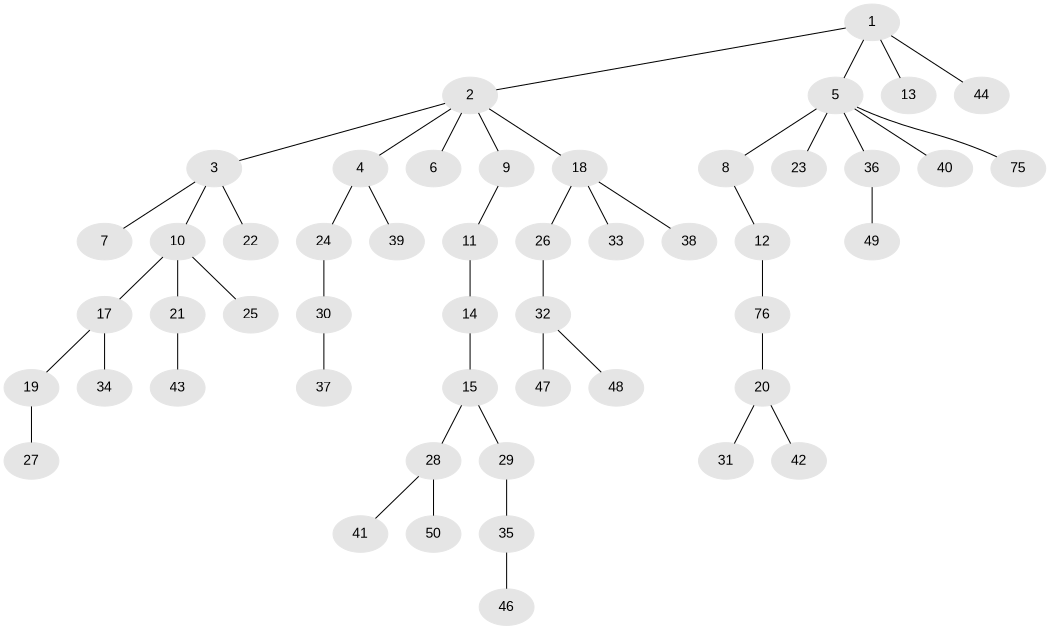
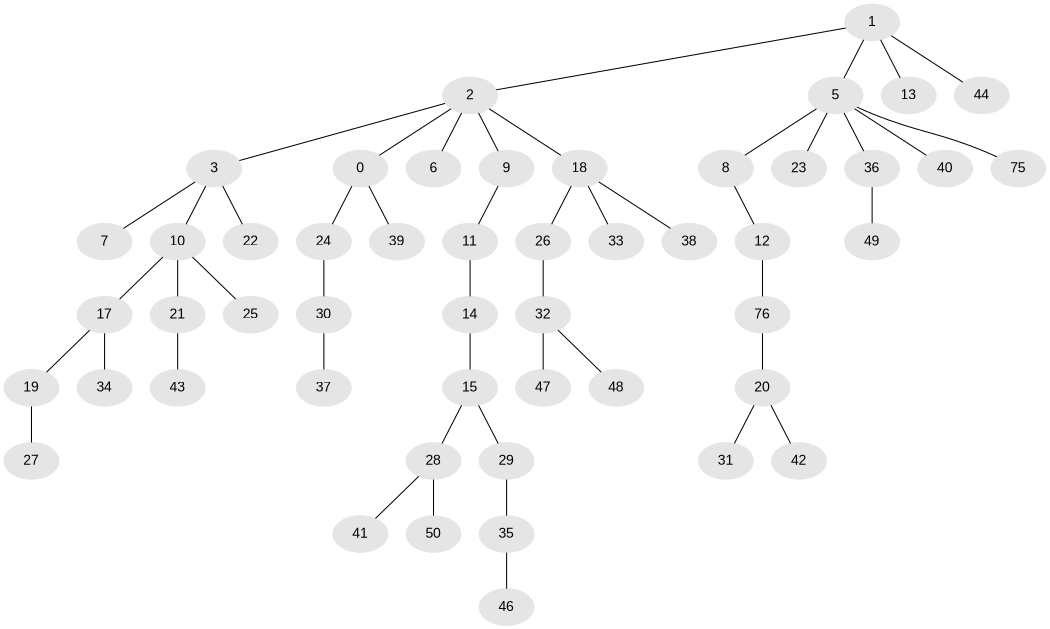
  graph {
    fontname="Liberation Sans"
    node [color=gray90 fontname="Liberation Sans" style=filled]
    edge [fontname="Liberation Sans" weight=1.0]
    1
    2
    5
    13
    44
    3
-   4
+   4 [label=0]
    6
    9
    18
    8
    23
    36
    40
    n15 [label=75]
    7
    10
    22
    24
    39
    11
    26
    33
    38
    17
    21
    25
    30
    12
    49
    n31 [label=76]
    14
    19
    34
    43
    15
    20
    28
    29
    41
    50
    35
    31
    42
    27
    32
    37
    47
    48
    46
    1 -- 2
    1 -- 5
    1 -- 13
    1 -- 44
    2 -- 3
    2 -- 4
    2 -- 6
    2 -- 9
    2 -- 18
    5 -- 8
    5 -- 23
    5 -- 36
    5 -- 40
    5 -- n15
    3 -- 7
    3 -- 10
    3 -- 22
    4 -- 24
    4 -- 39
    9 -- 11
    18 -- 26
    18 -- 33
    18 -- 38
    8 -- 12
    36 -- 49
    10 -- 17
    10 -- 21
    10 -- 25
    24 -- 30
    11 -- 14
    26 -- 32
    17 -- 19
    17 -- 34
    21 -- 43
    30 -- 37
    12 -- n31
    n31 -- 20
    14 -- 15
    19 -- 27 [weight=2.0]
    15 -- 28
    15 -- 29
    20 -- 31
    20 -- 42
    28 -- 41
    28 -- 50
    29 -- 35
    35 -- 46
    32 -- 47
    32 -- 48
  }
